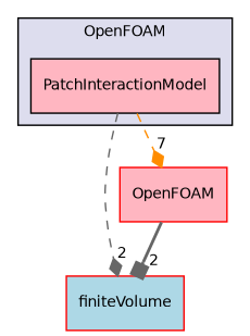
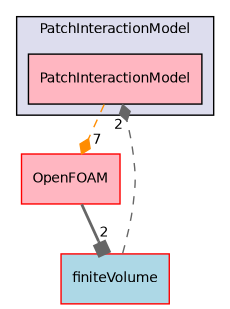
  digraph {
    compound=true
    node [fillcolor=lightpink fontname=Helvetica fontsize=10 shape=box style=filled color=red]
    edge [arrowhead=diamond color=gray40 headlabel=2 labeldistance=1.5 labelfontname=Helvetica labelfontsize=10 style=dashed]
    n1 [label=PatchInteractionModel pencolor=black color=""]
    n2 [fillcolor=lightblue label=finiteVolume]
    n3 [label=OpenFOAM]
    subgraph cluster_1 {
      bgcolor="#ddddee"
      fontname=Helvetica
      fontsize=10
-     label=OpenFOAM
+     label=PatchInteractionModel
      pencolor=black
      n1
    }
-   n1 -> n2
+   n2 -> n1
    n1 -> n3 [color=darkorange headlabel=7]
    n3 -> n2 [arrowhead=box style=bold]
  }
